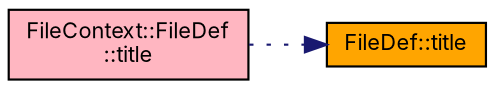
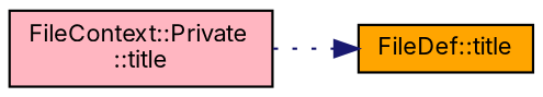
  digraph {
    rankdir=LR
    fontname=Inter
    node [color=black fontname=Inter fontsize=10 shape=record style=filled]
-   n1 [fillcolor=lightpink fontcolor=black height=0.2 label="FileContext::FileDef\l::title" width=0.4]
+   n1 [fillcolor=lightpink fontcolor=black height=0.2 label="FileContext::Private\l::title" width=0.4]
    n2 [fillcolor=orange height=0.2 label="FileDef::title" width=0.4]
    n1 -> n2 [color=midnightblue fontname=Inter fontsize=10 labelfontname=Helvetica labelfontsize=10 style=dotted]
  }
